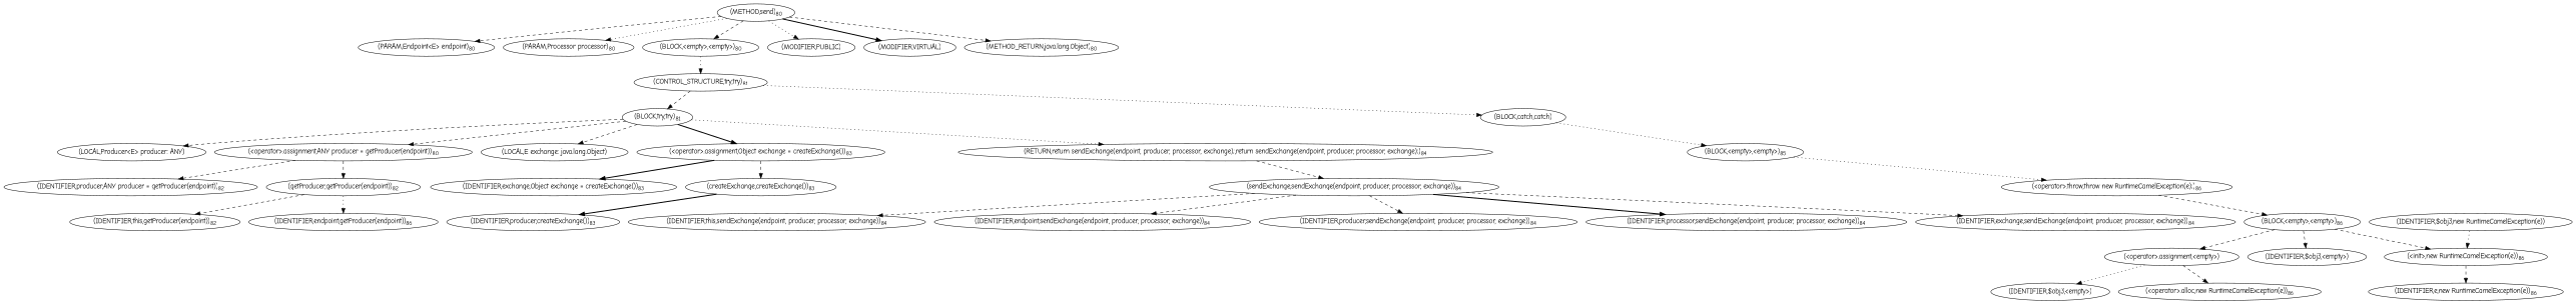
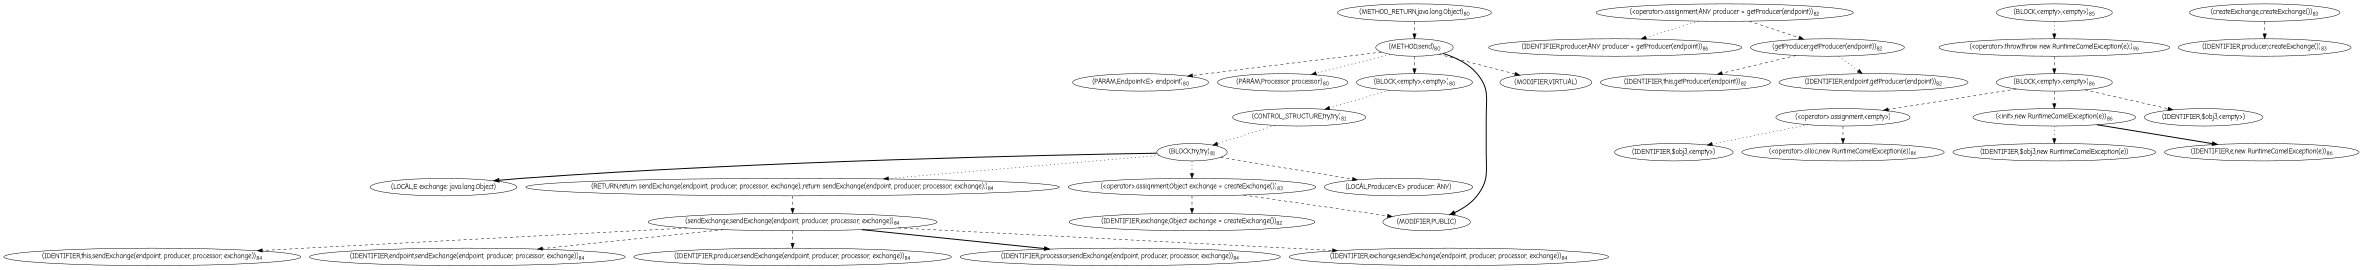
  digraph {
    fontname="Comic Neue"
    node [fontname="Comic Neue"]
    edge [fontname="Comic Neue" style=dashed]
    n1 [label=<(METHOD,send)<SUB>80</SUB>>]
    n2 [label=<(PARAM,Endpoint&lt;E&gt; endpoint)<SUB>80</SUB>>]
    n3 [label=<(PARAM,Processor processor)<SUB>80</SUB>>]
    n4 [label=<(BLOCK,&lt;empty&gt;,&lt;empty&gt;)<SUB>80</SUB>>]
    n5 [label=<(MODIFIER,PUBLIC)>]
    n6 [label=<(MODIFIER,VIRTUAL)>]
    n7 [label=<(METHOD_RETURN,java.lang.Object)<SUB>80</SUB>>]
    n8 [label=<(CONTROL_STRUCTURE,try,try)<SUB>81</SUB>>]
    n9 [label=<(BLOCK,try,try)<SUB>81</SUB>>]
-   n10 [label=<(BLOCK,catch,catch)>]
    n11 [label=<(LOCAL,Producer&lt;E&gt; producer: ANY)>]
-   n12 [label=<(&lt;operator&gt;.assignment,ANY producer = getProducer(endpoint))<SUB>80</SUB>>]
+   n12 [label=<(&lt;operator&gt;.assignment,ANY producer = getProducer(endpoint))<SUB>82</SUB>>]
    n13 [label=<(LOCAL,E exchange: java.lang.Object)>]
    n14 [label=<(&lt;operator&gt;.assignment,Object exchange = createExchange())<SUB>83</SUB>>]
    n15 [label=<(RETURN,return sendExchange(endpoint, producer, processor, exchange);,return sendExchange(endpoint, producer, processor, exchange);)<SUB>84</SUB>>]
    n16 [label=<(BLOCK,&lt;empty&gt;,&lt;empty&gt;)<SUB>85</SUB>>]
-   n17 [label=<(IDENTIFIER,producer,ANY producer = getProducer(endpoint))<SUB>82</SUB>>]
+   n17 [label=<(IDENTIFIER,producer,ANY producer = getProducer(endpoint))<SUB>86</SUB>>]
    n18 [label=<(getProducer,getProducer(endpoint))<SUB>82</SUB>>]
-   n19 [label=<(IDENTIFIER,exchange,Object exchange = createExchange())<SUB>83</SUB>>]
+   n19 [label=<(IDENTIFIER,exchange,Object exchange = createExchange())<SUB>82</SUB>>]
    n20 [label=<(createExchange,createExchange())<SUB>83</SUB>>]
    n21 [label=<(sendExchange,sendExchange(endpoint, producer, processor, exchange))<SUB>84</SUB>>]
    n22 [label=<(IDENTIFIER,this,getProducer(endpoint))<SUB>82</SUB>>]
-   n23 [label=<(IDENTIFIER,endpoint,getProducer(endpoint))<SUB>86</SUB>>]
+   n23 [label=<(IDENTIFIER,endpoint,getProducer(endpoint))<SUB>82</SUB>>]
    n24 [label=<(IDENTIFIER,producer,createExchange())<SUB>83</SUB>>]
    n25 [label=<(IDENTIFIER,this,sendExchange(endpoint, producer, processor, exchange))<SUB>84</SUB>>]
    n26 [label=<(IDENTIFIER,endpoint,sendExchange(endpoint, producer, processor, exchange))<SUB>84</SUB>>]
    n27 [label=<(IDENTIFIER,producer,sendExchange(endpoint, producer, processor, exchange))<SUB>84</SUB>>]
    n28 [label=<(IDENTIFIER,processor,sendExchange(endpoint, producer, processor, exchange))<SUB>84</SUB>>]
    n29 [label=<(IDENTIFIER,exchange,sendExchange(endpoint, producer, processor, exchange))<SUB>84</SUB>>]
-   n30 [label=<(&lt;operator&gt;.throw,throw new RuntimeCamelException(e);)<SUB>86</SUB>>]
+   n30 [label=<(&lt;operator&gt;.throw,throw new RuntimeCamelException(e);)<SUB>96</SUB>>]
    n31 [label=<(BLOCK,&lt;empty&gt;,&lt;empty&gt;)<SUB>86</SUB>>]
    n32 [label=<(&lt;operator&gt;.assignment,&lt;empty&gt;)>]
    n33 [label=<(&lt;init&gt;,new RuntimeCamelException(e))<SUB>86</SUB>>]
    n34 [label=<(IDENTIFIER,$obj3,&lt;empty&gt;)>]
    n35 [label=<(IDENTIFIER,$obj3,&lt;empty&gt;)>]
    n36 [label=<(&lt;operator&gt;.alloc,new RuntimeCamelException(e))<SUB>86</SUB>>]
    n37 [label=<(IDENTIFIER,$obj3,new RuntimeCamelException(e))>]
    n38 [label=<(IDENTIFIER,e,new RuntimeCamelException(e))<SUB>86</SUB>>]
    n1 -> n2
    n1 -> n3 [style=dotted]
    n1 -> n4
-   n1 -> n5 [style=dotted]
-   n1 -> n6 [style=bold]
-   n1 -> n7
+   n1 -> n5 [style=bold]
+   n1 -> n6
+   n7 -> n1
    n4 -> n8 [style=dotted]
-   n8 -> n9
-   n8 -> n10 [style=dotted]
+   n8 -> n9 [style=dotted]
    n9 -> n11
-   n9 -> n12
-   n9 -> n13
-   n9 -> n14 [style=bold]
+   n9 -> n13 [style=bold]
+   n9 -> n14 [style=dotted]
    n9 -> n15 [style=dotted]
-   n10 -> n16 [style=dotted]
-   n12 -> n17
+   n12 -> n17 [style=dotted]
    n12 -> n18
-   n14 -> n19 [style=bold]
-   n14 -> n20
+   n14 -> n19
+   n14 -> n5
    n15 -> n21
    n16 -> n30 [style=dotted]
    n18 -> n22
    n18 -> n23 [style=dotted]
-   n20 -> n24 [style=bold]
+   n20 -> n24
    n21 -> n25
    n21 -> n26
    n21 -> n27
    n21 -> n28 [style=bold]
    n21 -> n29
    n30 -> n31
    n31 -> n32
    n31 -> n33
    n31 -> n34
    n32 -> n35 [style=dotted]
    n32 -> n36
-   n37 -> n33 [style=dotted]
-   n33 -> n38
+   n33 -> n37 [style=dotted]
+   n33 -> n38 [style=bold]
  }
